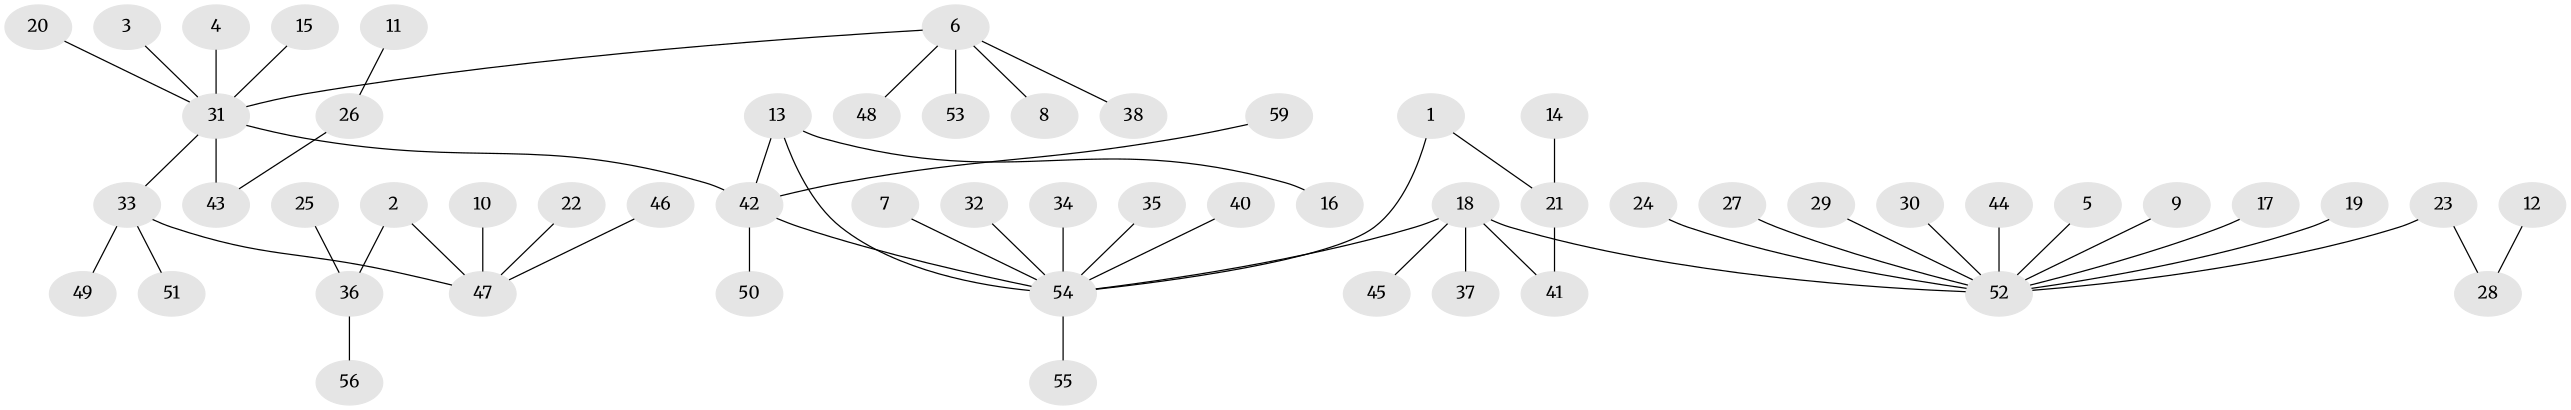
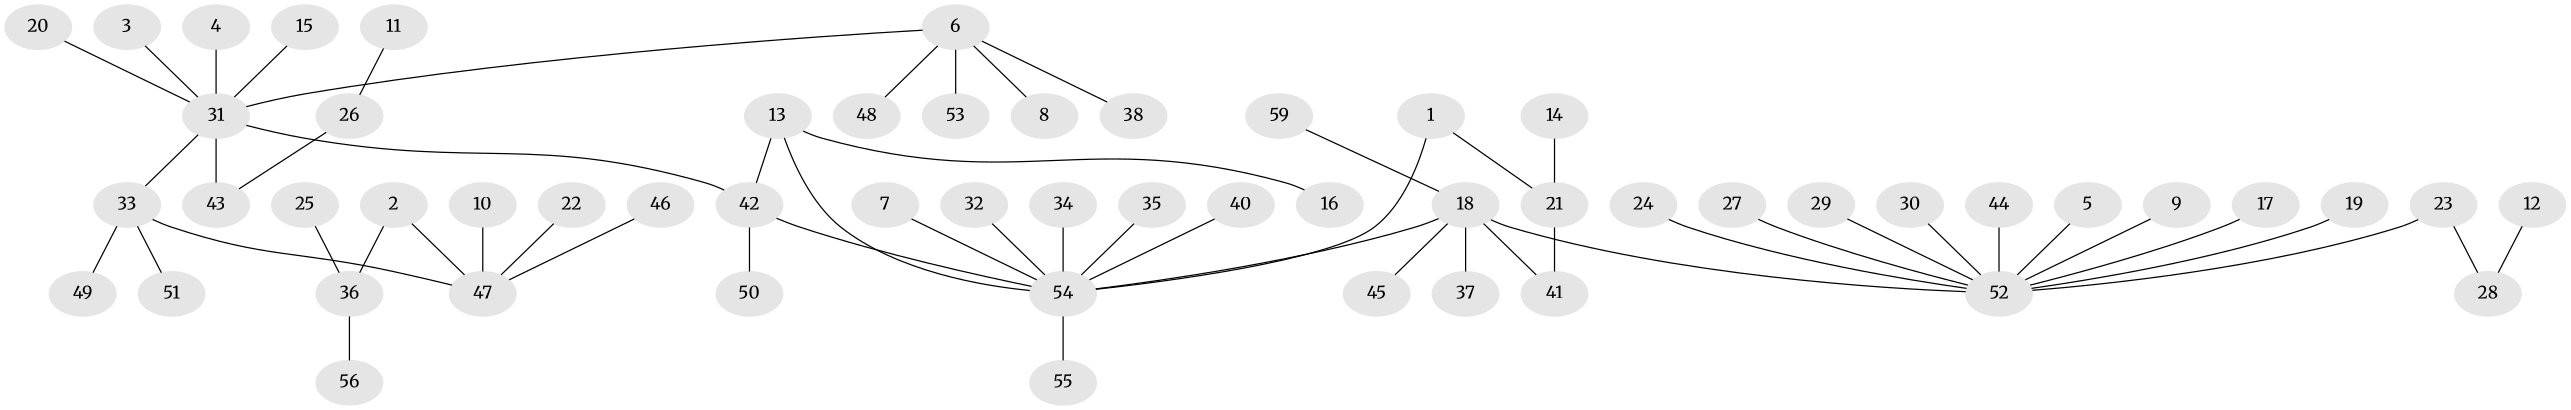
  graph {
    fontname=Merriweather
    node [color=gray90 fontname=Merriweather style=filled]
    edge [fontname=Merriweather weight=1.0]
    1
    21
    54
    41
    55
    2
    36
    47
    56
    3
    31
    42
    43
    33
    4
    5
    52
    6
    8
    38
    48
    53
    7
    9
    10
    11
    26
    12
    28
    13
    16
    50
    14
    15
    17
    18
    37
    45
    19
    20
    22
    23
    24
    25
    27
    29
    30
    49
    51
    32
    34
    35
    n53 [label=59]
    40
    44
    46
    1 -- 21
    1 -- 54
    21 -- 41
    54 -- 55
    2 -- 36
    2 -- 47
    36 -- 56
    3 -- 31
    31 -- 42
    31 -- 43
    31 -- 33
    42 -- 54
    42 -- 50
    33 -- 47
    33 -- 49
    33 -- 51
    4 -- 31
    5 -- 52
    6 -- 31
    6 -- 8
    6 -- 38
    6 -- 48
    6 -- 53
    7 -- 54
    9 -- 52
    10 -- 47
    11 -- 26
    26 -- 43
    12 -- 28
    13 -- 54
    13 -- 42
    13 -- 16
    14 -- 21
    15 -- 31
    17 -- 52
    18 -- 54
    18 -- 41
    18 -- 52
    18 -- 37
    18 -- 45
    19 -- 52
    20 -- 31
    22 -- 47
    23 -- 52
    23 -- 28
    24 -- 52
    25 -- 36
    27 -- 52
    29 -- 52
    30 -- 52
    32 -- 54
    34 -- 54
    35 -- 54
-   n53 -- 42
+   n53 -- 18
    40 -- 54
    44 -- 52
    46 -- 47
  }
